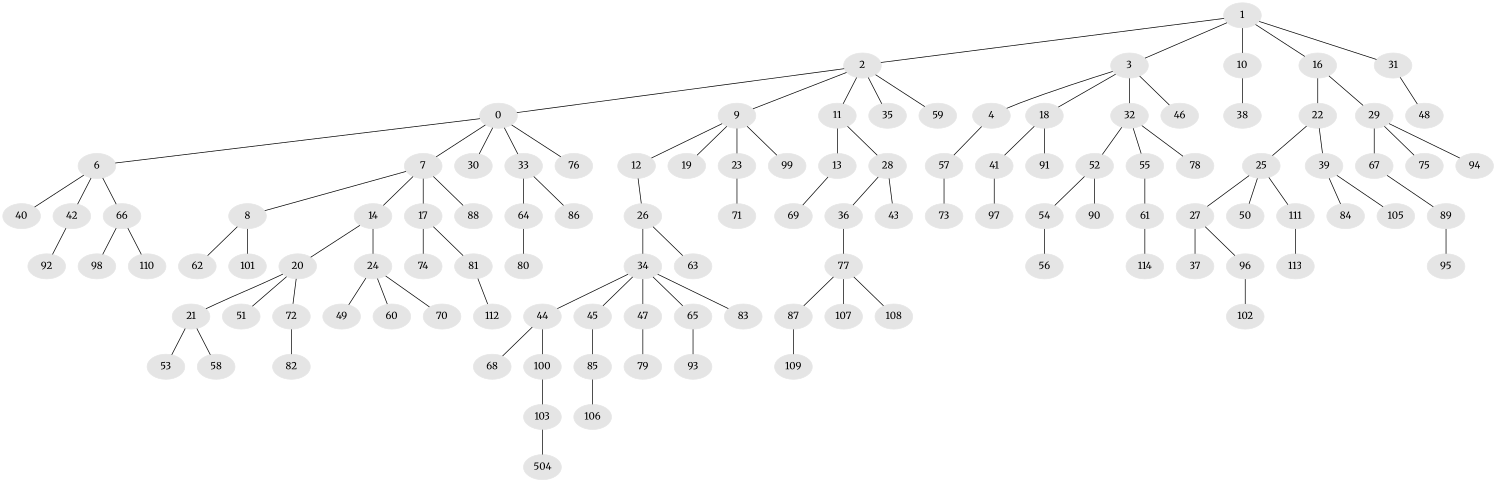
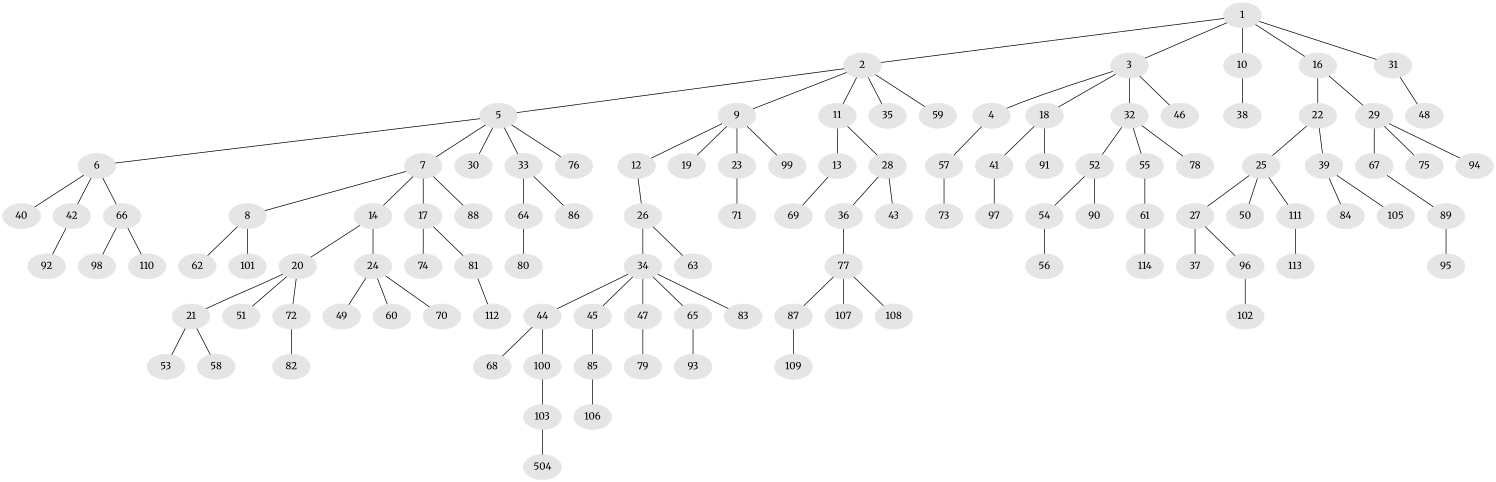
  graph {
    fontname=Merriweather
    node [color=gray90 fontname=Merriweather style=filled]
    edge [fontname=Merriweather]
    1
    2
    3
    10
    16
    31
-   5 [label=0]
+   5
    9
    11
    35
    59
    4
    18
    32
    46
    38
    22
    29
    48
    6
    7
    30
    33
    76
    12
    19
    23
    99
    13
    28
    57
    41
    91
    52
    55
    78
    73
    40
    42
    66
    8
    14
    17
    88
    64
    86
    92
    98
    110
    62
    101
    20
    24
    74
    81
    26
    71
    69
    36
    43
    34
    63
    21
    51
    72
    49
    60
    70
    25
    39
    67
    75
    94
    112
    97
    53
    58
    82
    27
    50
    111
    84
    105
    37
    96
    113
    44
    45
    47
    65
    83
    102
    77
    89
    54
    90
    61
    80
    68
    100
    85
    79
    93
    87
    107
    108
    103
    106
    56
    114
    95
    109
    n113 [label=504]
    1 -- 2
    1 -- 3
    1 -- 10
    1 -- 16
    1 -- 31
    2 -- 5
    2 -- 9
    2 -- 11
    2 -- 35
    2 -- 59
    3 -- 4
    3 -- 18
    3 -- 32
    3 -- 46
    10 -- 38
    16 -- 22
    16 -- 29
    31 -- 48
    5 -- 6
    5 -- 7
    5 -- 30
    5 -- 33
    5 -- 76
    9 -- 12
    9 -- 19
    9 -- 23
    9 -- 99
    11 -- 13
    11 -- 28
    4 -- 57
    18 -- 41
    18 -- 91
    32 -- 52
    32 -- 55
    32 -- 78
    22 -- 25
    22 -- 39
    29 -- 67
    29 -- 75
    29 -- 94
    6 -- 40
    6 -- 42
    6 -- 66
    7 -- 8
    7 -- 14
    7 -- 17
    7 -- 88
    33 -- 64
    33 -- 86
    12 -- 26
    23 -- 71
    13 -- 69
    28 -- 36
    28 -- 43
    57 -- 73
    41 -- 97
    52 -- 54
    52 -- 90
    55 -- 61
    42 -- 92
    66 -- 98
    66 -- 110
    8 -- 62
    8 -- 101
    14 -- 20
    14 -- 24
    17 -- 74
    17 -- 81
    64 -- 80
    20 -- 21
    20 -- 51
    20 -- 72
    24 -- 49
    24 -- 60
    24 -- 70
    81 -- 112
    26 -- 34
    26 -- 63
    36 -- 77
    34 -- 44
    34 -- 45
    34 -- 47
    34 -- 65
    34 -- 83
    21 -- 53
    21 -- 58
    72 -- 82
    25 -- 27
    25 -- 50
    25 -- 111
    39 -- 84
    39 -- 105
    67 -- 89
    27 -- 37
    27 -- 96
    111 -- 113
    96 -- 102
    44 -- 68
    44 -- 100
    45 -- 85
    47 -- 79
    65 -- 93
    77 -- 87
    77 -- 107
    77 -- 108
    89 -- 95
    54 -- 56
    61 -- 114
    100 -- 103
    85 -- 106
    87 -- 109
    103 -- n113
  }
